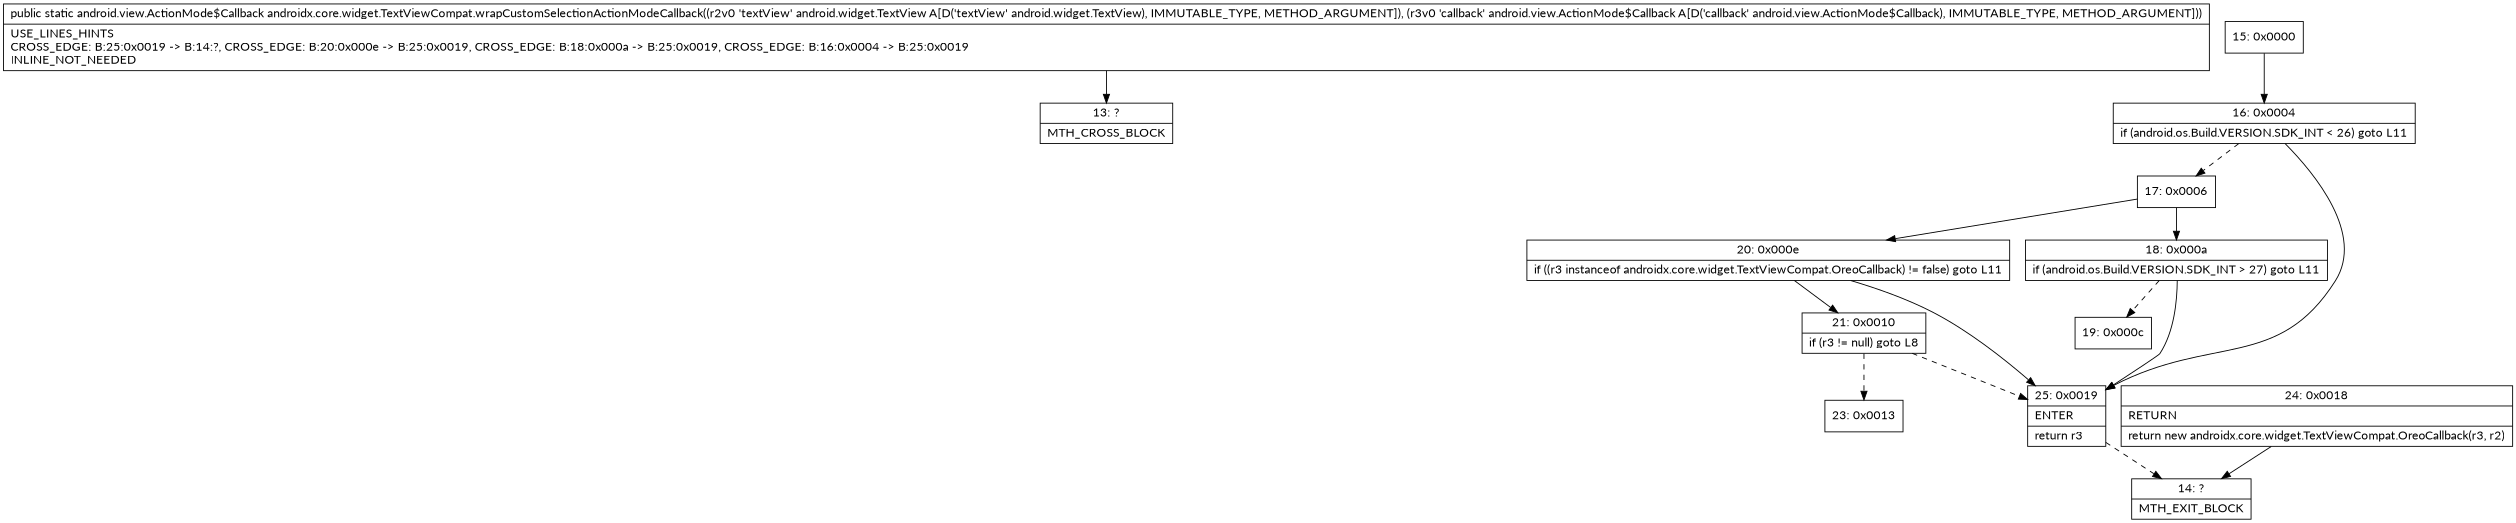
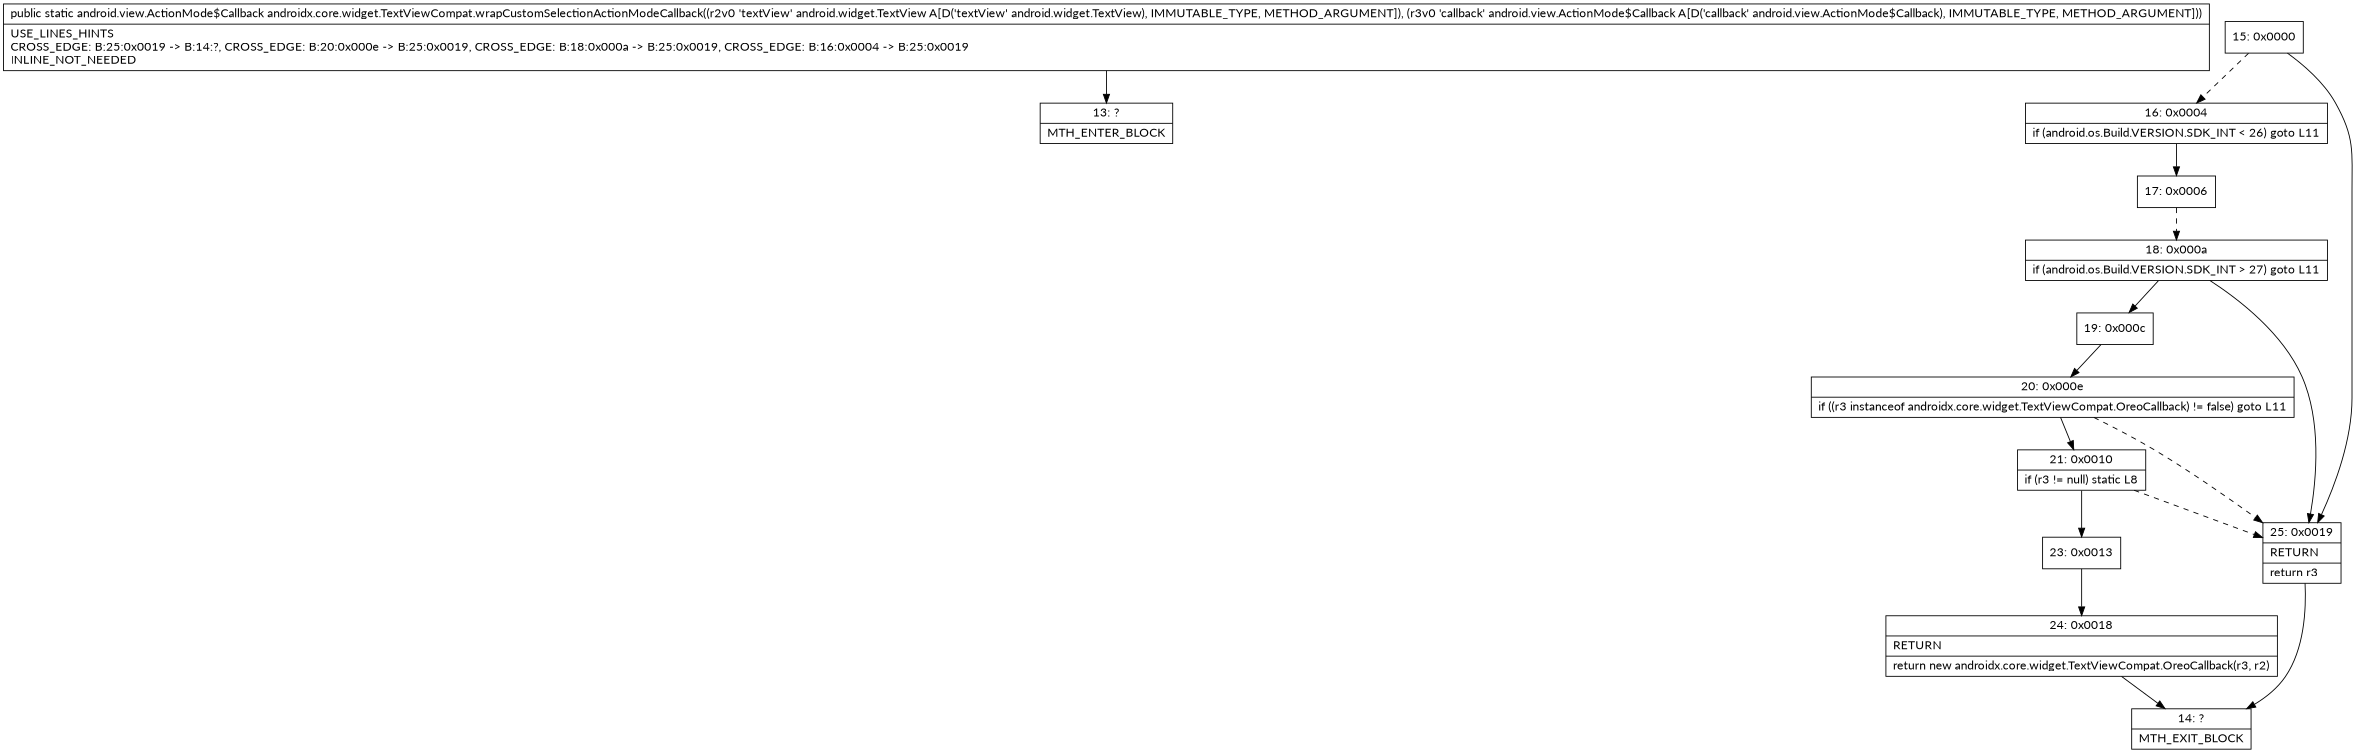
  digraph {
    fontname=Lato
    node [fontname=Lato shape=record]
    edge [fontname=Lato]
-   n1 [label="{13\:\ ?|MTH_CROSS_BLOCK\l}"]
+   n1 [label="{13\:\ ?|MTH_ENTER_BLOCK\l}"]
    n2 [label="{15\:\ 0x0000}"]
    n3 [label="{16\:\ 0x0004|if (android.os.Build.VERSION.SDK_INT \< 26) goto L11\l}"]
    n4 [label="{17\:\ 0x0006}"]
-   n5 [label="{25\:\ 0x0019|ENTER\l|return r3\l}"]
+   n5 [label="{25\:\ 0x0019|RETURN\l|return r3\l}"]
    n6 [label="{18\:\ 0x000a|if (android.os.Build.VERSION.SDK_INT \> 27) goto L11\l}"]
    n7 [label="{14\:\ ?|MTH_EXIT_BLOCK\l}"]
    n8 [label="{19\:\ 0x000c}"]
    n9 [label="{20\:\ 0x000e|if ((r3 instanceof androidx.core.widget.TextViewCompat.OreoCallback) != false) goto L11\l}"]
-   n10 [label="{21\:\ 0x0010|if (r3 != null) goto L8\l}"]
+   n10 [label="{21\:\ 0x0010|if (r3 != null) static L8\l}"]
    n11 [label="{23\:\ 0x0013}"]
    n12 [label="{24\:\ 0x0018|RETURN\l|return new androidx.core.widget.TextViewCompat.OreoCallback(r3, r2)\l}"]
    n13 [label="{public static android.view.ActionMode$Callback androidx.core.widget.TextViewCompat.wrapCustomSelectionActionModeCallback((r2v0 'textView' android.widget.TextView A[D('textView' android.widget.TextView), IMMUTABLE_TYPE, METHOD_ARGUMENT]), (r3v0 'callback' android.view.ActionMode$Callback A[D('callback' android.view.ActionMode$Callback), IMMUTABLE_TYPE, METHOD_ARGUMENT]))  | USE_LINES_HINTS\lCROSS_EDGE: B:25:0x0019 \-\> B:14:?, CROSS_EDGE: B:20:0x000e \-\> B:25:0x0019, CROSS_EDGE: B:18:0x000a \-\> B:25:0x0019, CROSS_EDGE: B:16:0x0004 \-\> B:25:0x0019\lINLINE_NOT_NEEDED\l}"]
-   n2 -> n3
-   n3 -> n4 [style=dashed]
-   n3 -> n5
-   n4 -> n6
-   n5 -> n7 [style=dashed]
+   n2 -> n3 [style=dashed]
+   n3 -> n4 [style=solid]
+   n2 -> n5
+   n4 -> n6 [style=dashed]
+   n5 -> n7
    n6 -> n5
-   n6 -> n8 [style=dashed]
-   n4 -> n9
-   n9 -> n5
+   n6 -> n8 [style=solid]
+   n8 -> n9
+   n9 -> n5 [style=dashed]
    n9 -> n10 [style=solid]
    n10 -> n5 [style=dashed]
-   n10 -> n11 [style=dashed]
+   n10 -> n11
+   n11 -> n12
    n12 -> n7
    n13 -> n1
  }
